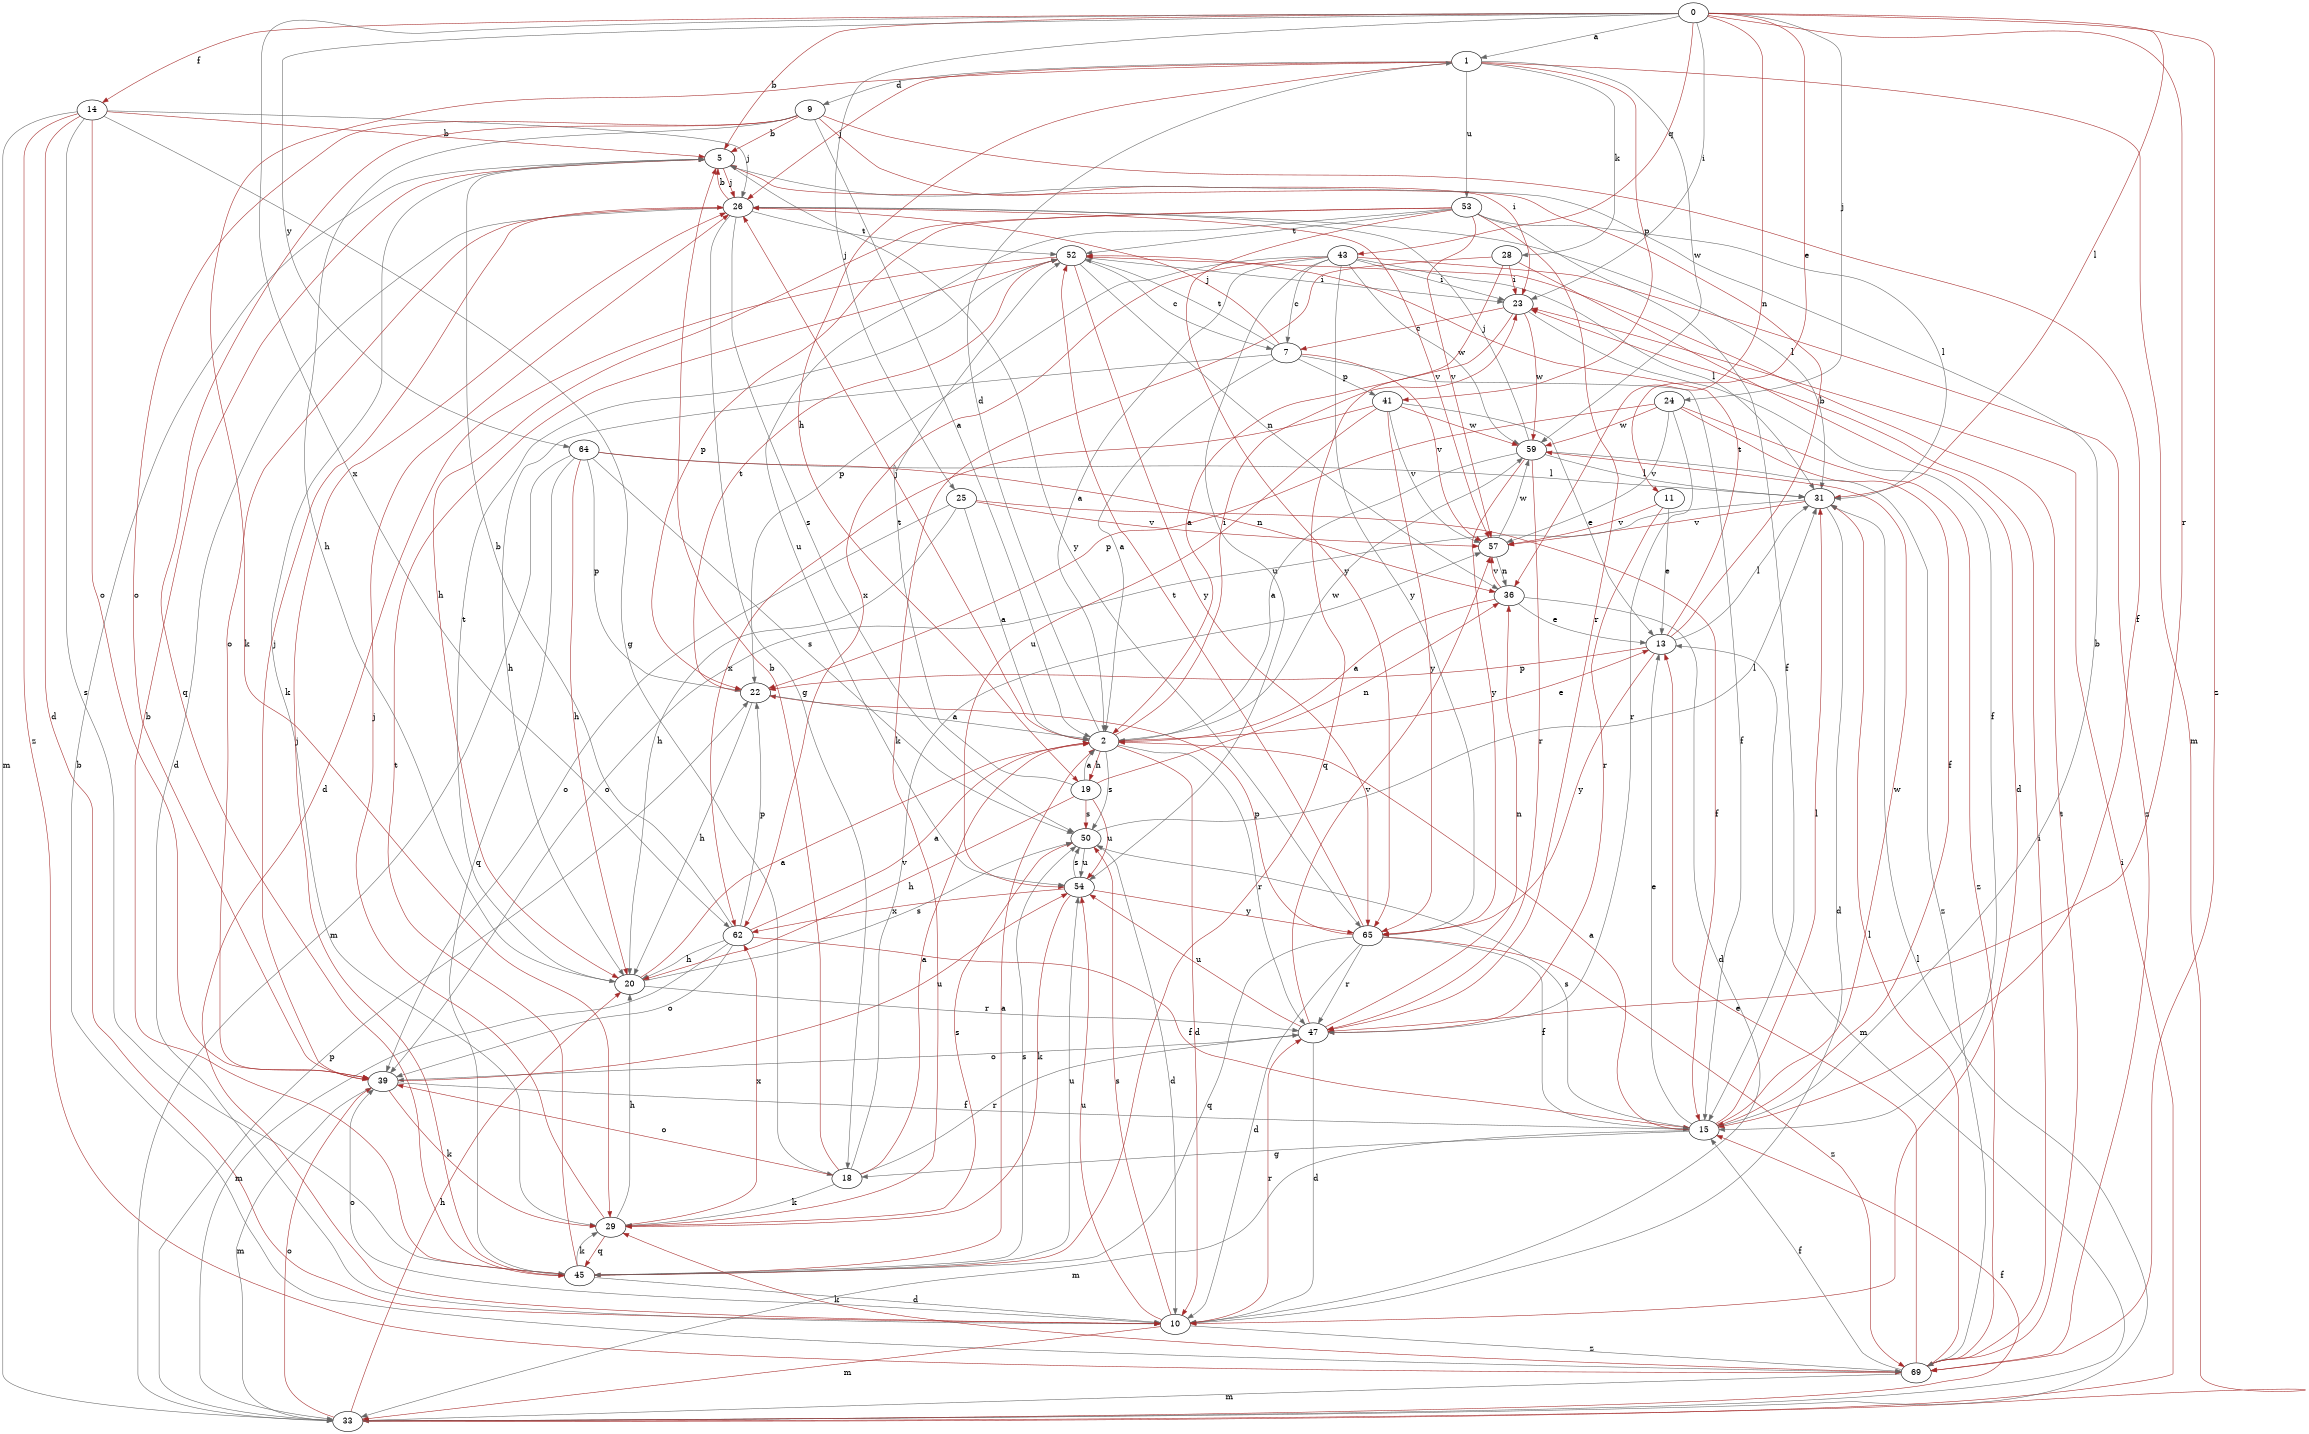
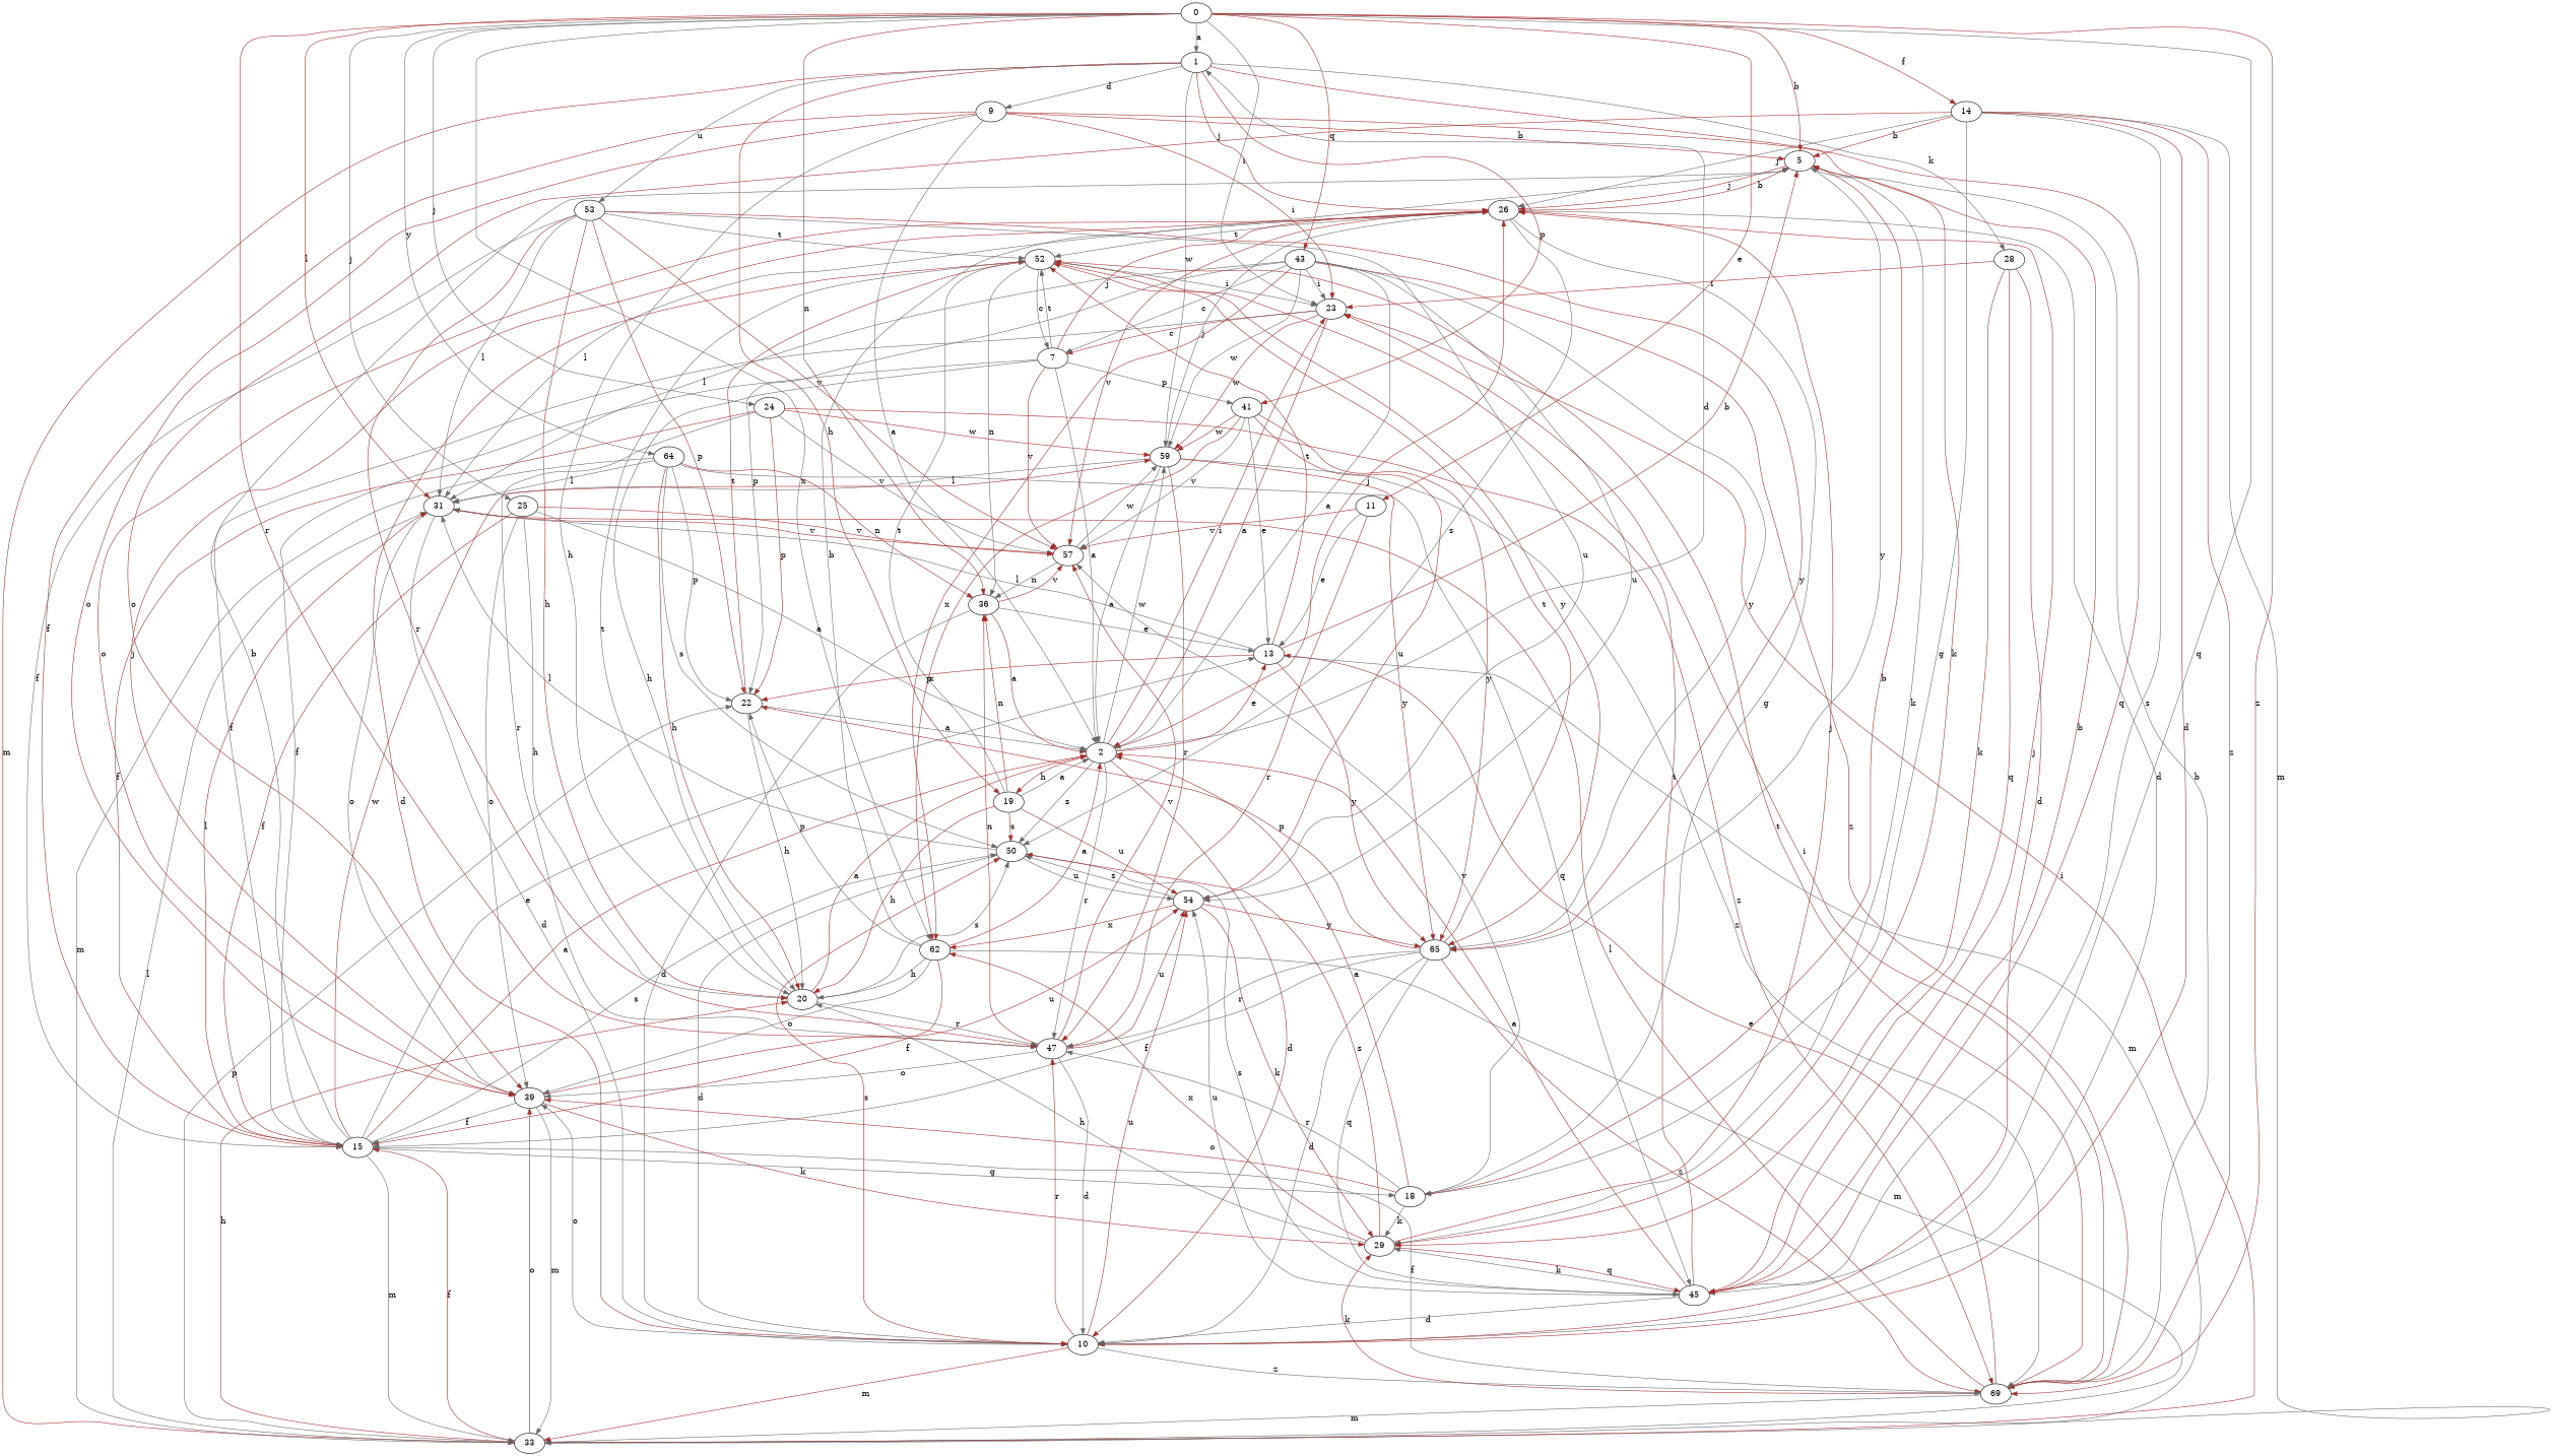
  strict digraph {
    edge [color=brown]
    0
    1
    5
    11
    14
    23
    24
    25
    31
    36
    43
    45
    47
    62
    64
    69
    9
    19
    26
    28
    29
    33
    41
    53
    59
    65
    13
    57
    10
    39
    18
    2
    7
    15
    n35 [label=22]
    20
    54
    50
    52
    0 -> 1 [color=gray40 label=a]
    0 -> 5 [label=b]
    0 -> 11 [label=e]
    0 -> 14 [label=f]
    0 -> 23 [color=gray40 label=i]
    0 -> 24 [color=gray40 label=j]
    0 -> 25 [color=gray40 label=j]
    0 -> 31 [label=l]
    0 -> 36 [label=n]
    0 -> 43 [label=q]
+   0 -> 45 [color=gray40 label=q]
    0 -> 47 [label=r]
    0 -> 62 [color=gray40 label=x]
    0 -> 64 [color=gray40 label=y]
    0 -> 69 [label=z]
    1 -> 9 [color=gray40 label=d]
    1 -> 19 [label=h]
    1 -> 26 [label=j]
    1 -> 28 [color=gray40 label=k]
    1 -> 29 [label=k]
    1 -> 33 [label=m]
    1 -> 41 [label=p]
    1 -> 53 [color=gray40 label=u]
    1 -> 59 [color=gray40 label=w]
    5 -> 26 [label=j]
    5 -> 29 [color=gray40 label=k]
    5 -> 65 [color=gray40 label=y]
    11 -> 47 [label=r]
    11 -> 13 [color=gray40 label=e]
    11 -> 57 [label=v]
    14 -> 5 [label=b]
    14 -> 45 [color=gray40 label=s]
    14 -> 69 [label=z]
    14 -> 26 [color=gray40 label=j]
    14 -> 33 [color=gray40 label=m]
    14 -> 10 [label=d]
    14 -> 39 [label=o]
    14 -> 18 [color=gray40 label=g]
    23 -> 59 [label=w]
    23 -> 2 [label=a]
    23 -> 7 [label=c]
    23 -> 15 [color=gray40 label=f]
    24 -> 47 [color=gray40 label=r]
    24 -> 69 [label=z]
    24 -> 59 [label=w]
    24 -> 57 [color=gray40 label=v]
    24 -> 15 [label=f]
    24 -> n35 [label=p]
    25 -> 57 [label=v]
    25 -> 39 [color=gray40 label=o]
    25 -> 2 [color=gray40 label=a]
    25 -> 15 [label=f]
    25 -> 20 [color=gray40 label=h]
    31 -> 57 [label=v]
    31 -> 10 [color=gray40 label=d]
    31 -> 39 [color=gray40 label=o]
    36 -> 13 [color=gray40 label=e]
    36 -> 57 [label=v]
    36 -> 10 [color=gray40 label=d]
    36 -> 2 [label=a]
    43 -> 23 [color=gray40 label=i]
    43 -> 31 [color=gray40 label=l]
    43 -> 62 [label=x]
    43 -> 69 [label=z]
    43 -> 59 [color=gray40 label=w]
    43 -> 65 [color=gray40 label=y]
    43 -> 2 [color=gray40 label=a]
    43 -> 7 [color=gray40 label=c]
    43 -> n35 [color=gray40 label=p]
    43 -> 54 [color=gray40 label=u]
    45 -> 5 [label=b]
    45 -> 26 [label=j]
    45 -> 29 [color=gray40 label=k]
    45 -> 10 [color=gray40 label=d]
    45 -> 2 [label=a]
    45 -> 54 [color=gray40 label=u]
    45 -> 50 [color=gray40 label=s]
    45 -> 52 [label=t]
    47 -> 36 [label=n]
    47 -> 57 [label=v]
    47 -> 10 [color=gray40 label=d]
    47 -> 39 [color=gray40 label=o]
    47 -> 54 [label=u]
    62 -> 5 [color=gray40 label=b]
    62 -> 33 [color=gray40 label=m]
    62 -> 39 [color=gray40 label=o]
    62 -> 2 [label=a]
    62 -> 15 [label=f]
    62 -> n35 [color=gray40 label=p]
    62 -> 20 [color=gray40 label=h]
    64 -> 31 [color=gray40 label=l]
    64 -> 36 [label=n]
    64 -> 45 [color=gray40 label=q]
    64 -> 33 [color=gray40 label=m]
    64 -> n35 [color=gray40 label=p]
    64 -> 20 [label=h]
    64 -> 50 [color=gray40 label=s]
    69 -> 5 [color=gray40 label=b]
    69 -> 23 [label=i]
    69 -> 31 [label=l]
    69 -> 29 [label=k]
    69 -> 33 [color=gray40 label=m]
    69 -> 13 [label=e]
    69 -> 15 [color=gray40 label=f]
    69 -> 52 [label=t]
    9 -> 5 [label=b]
    9 -> 23 [label=i]
    9 -> 45 [label=q]
    9 -> 39 [label=o]
    9 -> 2 [color=gray40 label=a]
    9 -> 15 [label=f]
    9 -> 20 [color=gray40 label=h]
    19 -> 36 [label=n]
    19 -> 2 [color=gray40 label=a]
    19 -> 20 [label=h]
    19 -> 54 [label=u]
    19 -> 50 [label=s]
    19 -> 52 [color=gray40 label=t]
    26 -> 5 [label=b]
    26 -> 31 [color=gray40 label=l]
    26 -> 57 [label=v]
    26 -> 10 [color=gray40 label=d]
    26 -> 39 [label=o]
    26 -> 18 [color=gray40 label=g]
    26 -> 50 [color=gray40 label=s]
    26 -> 52 [color=gray40 label=t]
    28 -> 23 [label=i]
    28 -> 45 [label=q]
    28 -> 29 [label=k]
    28 -> 10 [label=d]
    29 -> 45 [label=q]
    29 -> 62 [label=x]
    29 -> 26 [label=j]
    29 -> 20 [color=gray40 label=h]
    29 -> 50 [label=s]
    33 -> 23 [label=i]
    33 -> 31 [color=gray40 label=l]
    33 -> 39 [label=o]
    33 -> 15 [label=f]
    33 -> n35 [color=gray40 label=p]
    33 -> 20 [label=h]
    41 -> 62 [label=x]
    41 -> 59 [label=w]
    41 -> 65 [label=y]
    41 -> 13 [color=gray40 label=e]
    41 -> 57 [color=gray40 label=v]
    41 -> 54 [label=u]
    53 -> 31 [color=gray40 label=l]
    53 -> 47 [label=r]
    53 -> 65 [label=y]
    53 -> 57 [label=v]
    53 -> 15 [color=gray40 label=f]
    53 -> n35 [label=p]
    53 -> 20 [label=h]
    53 -> 54 [color=gray40 label=u]
    53 -> 52 [color=gray40 label=t]
    59 -> 31 [color=gray40 label=l]
    59 -> 47 [label=r]
    59 -> 69 [color=gray40 label=z]
    59 -> 26 [color=gray40 label=j]
    59 -> 65 [label=y]
    59 -> 2 [color=gray40 label=a]
    65 -> 45 [color=gray40 label=q]
    65 -> 47 [color=gray40 label=r]
    65 -> 69 [label=z]
    65 -> 10 [color=gray40 label=d]
    65 -> 15 [color=gray40 label=f]
    65 -> n35 [label=p]
    65 -> 52 [label=t]
    13 -> 5 [label=b]
    13 -> 31 [color=gray40 label=l]
-   33 -> 13 [color=gray40 label=m]
+   13 -> 33 [color=gray40 label=m]
    13 -> 65 [label=y]
    13 -> n35 [label=p]
    13 -> 52 [label=t]
    57 -> 36 [color=gray40 label=n]
    57 -> 59 [color=gray40 label=w]
    10 -> 47 [label=r]
    10 -> 69 [color=gray40 label=z]
    10 -> 33 [label=m]
    10 -> 39 [color=gray40 label=o]
    10 -> 54 [label=u]
    10 -> 50 [label=s]
    39 -> 26 [label=j]
    39 -> 29 [label=k]
    39 -> 33 [color=gray40 label=m]
    39 -> 15 [color=gray40 label=f]
    39 -> 54 [label=u]
    18 -> 5 [label=b]
    18 -> 47 [color=gray40 label=r]
    18 -> 29 [color=gray40 label=k]
    18 -> 57 [color=gray40 label=v]
    18 -> 39 [label=o]
    18 -> 2 [label=a]
    2 -> 1 [color=gray40 label=d]
    2 -> 23 [label=i]
    2 -> 47 [color=gray40 label=r]
    2 -> 19 [label=h]
    2 -> 26 [label=j]
    2 -> 59 [color=gray40 label=w]
    2 -> 13 [label=e]
    2 -> 10 [label=d]
    2 -> 50 [color=gray40 label=s]
    7 -> 26 [label=j]
    7 -> 41 [color=gray40 label=p]
    7 -> 57 [label=v]
    7 -> 2 [color=gray40 label=a]
    7 -> 15 [color=gray40 label=f]
    7 -> 20 [color=gray40 label=h]
    7 -> 52 [color=gray40 label=t]
    15 -> 5 [color=gray40 label=b]
    15 -> 31 [label=l]
    15 -> 33 [color=gray40 label=m]
    15 -> 59 [label=w]
    15 -> 13 [color=gray40 label=e]
    15 -> 18 [color=gray40 label=g]
    15 -> 2 [label=a]
    15 -> 50 [color=gray40 label=s]
    n35 -> 2 [color=gray40 label=a]
    n35 -> 20 [color=gray40 label=h]
    n35 -> 52 [label=t]
    20 -> 47 [color=gray40 label=r]
    20 -> 2 [label=a]
    20 -> 50 [color=gray40 label=s]
    20 -> 52 [color=gray40 label=t]
    54 -> 62 [label=x]
    54 -> 29 [label=k]
    54 -> 65 [label=y]
    54 -> 50 [color=gray40 label=s]
    50 -> 31 [color=gray40 label=l]
    50 -> 10 [color=gray40 label=d]
    50 -> 54 [color=gray40 label=u]
    52 -> 23 [color=gray40 label=i]
    52 -> 36 [color=gray40 label=n]
    52 -> 65 [label=y]
    52 -> 10 [label=d]
    52 -> 7 [color=gray40 label=c]
  }
